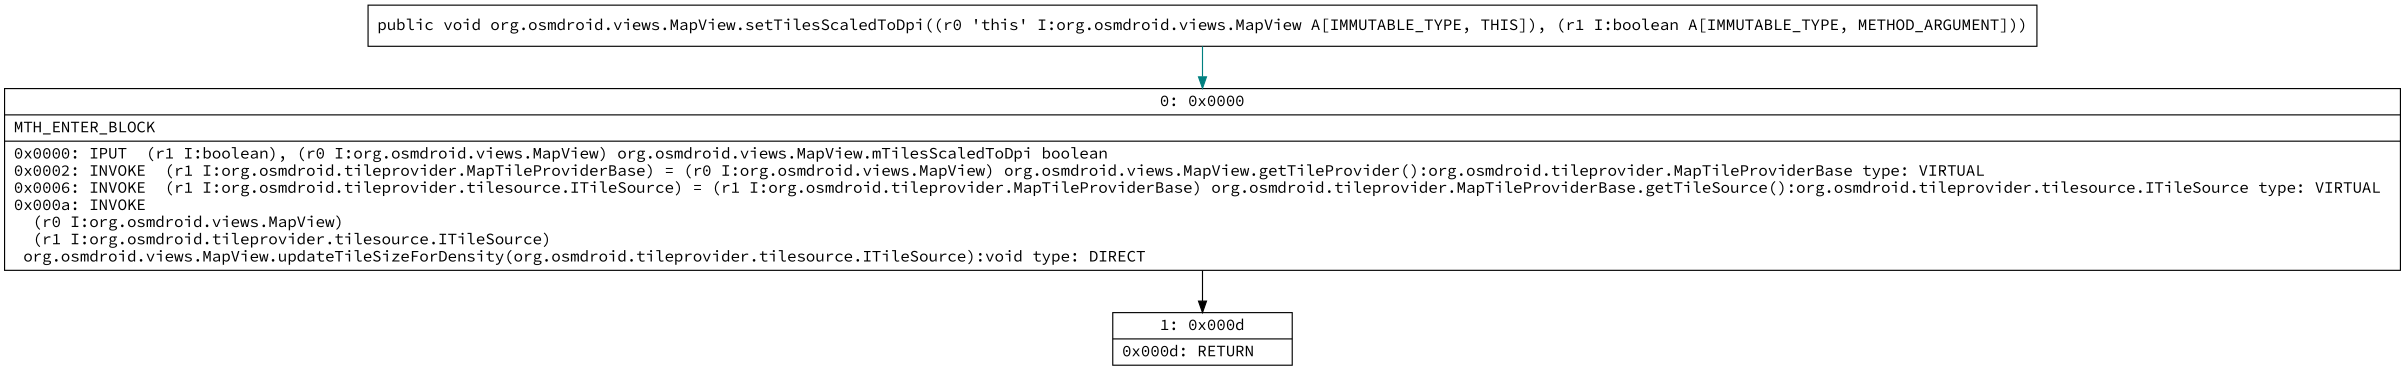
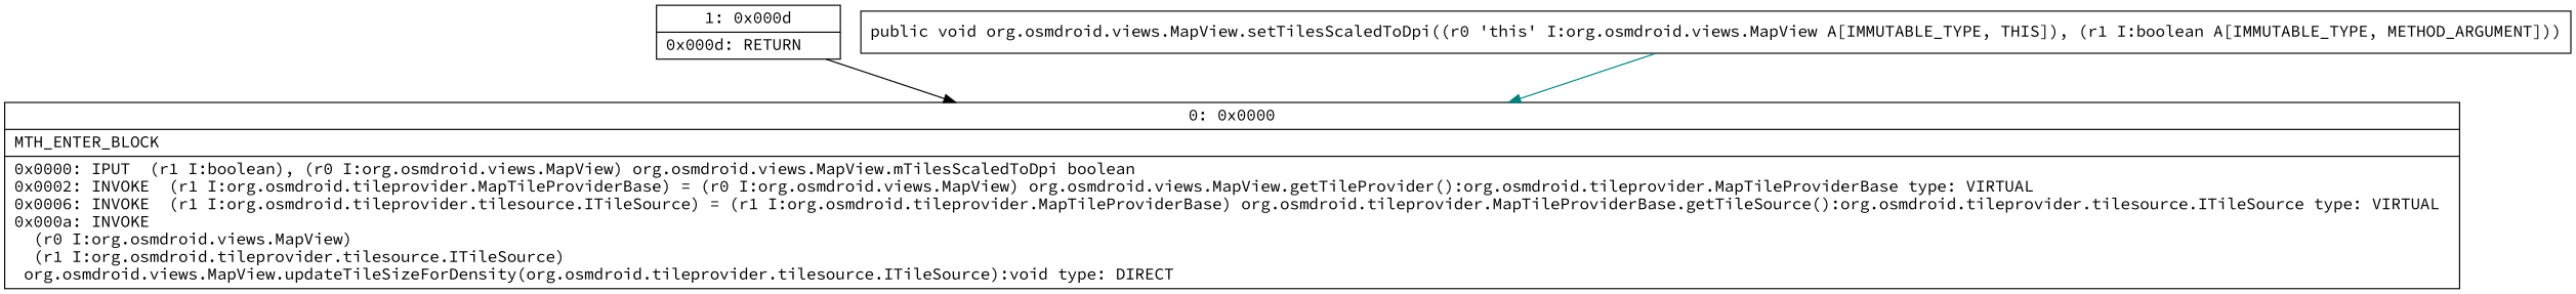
  digraph {
    fontname="Source Code Pro"
    node [shape=record fontname="Source Code Pro"]
    edge [fontname="Source Code Pro"]
    n1 [label="{0\:\ 0x0000|MTH_ENTER_BLOCK\l|0x0000: IPUT  (r1 I:boolean), (r0 I:org.osmdroid.views.MapView) org.osmdroid.views.MapView.mTilesScaledToDpi boolean \l0x0002: INVOKE  (r1 I:org.osmdroid.tileprovider.MapTileProviderBase) = (r0 I:org.osmdroid.views.MapView) org.osmdroid.views.MapView.getTileProvider():org.osmdroid.tileprovider.MapTileProviderBase type: VIRTUAL \l0x0006: INVOKE  (r1 I:org.osmdroid.tileprovider.tilesource.ITileSource) = (r1 I:org.osmdroid.tileprovider.MapTileProviderBase) org.osmdroid.tileprovider.MapTileProviderBase.getTileSource():org.osmdroid.tileprovider.tilesource.ITileSource type: VIRTUAL \l0x000a: INVOKE  \l  (r0 I:org.osmdroid.views.MapView)\l  (r1 I:org.osmdroid.tileprovider.tilesource.ITileSource)\l org.osmdroid.views.MapView.updateTileSizeForDensity(org.osmdroid.tileprovider.tilesource.ITileSource):void type: DIRECT \l}"]
    n2 [label="{1\:\ 0x000d|0x000d: RETURN   \l}"]
    n3 [label="{public void org.osmdroid.views.MapView.setTilesScaledToDpi((r0 'this' I:org.osmdroid.views.MapView A[IMMUTABLE_TYPE, THIS]), (r1 I:boolean A[IMMUTABLE_TYPE, METHOD_ARGUMENT])) }"]
-   n1 -> n2 [color=black]
+   n2 -> n1 [color=black]
    n3 -> n1 [color=teal]
  }
